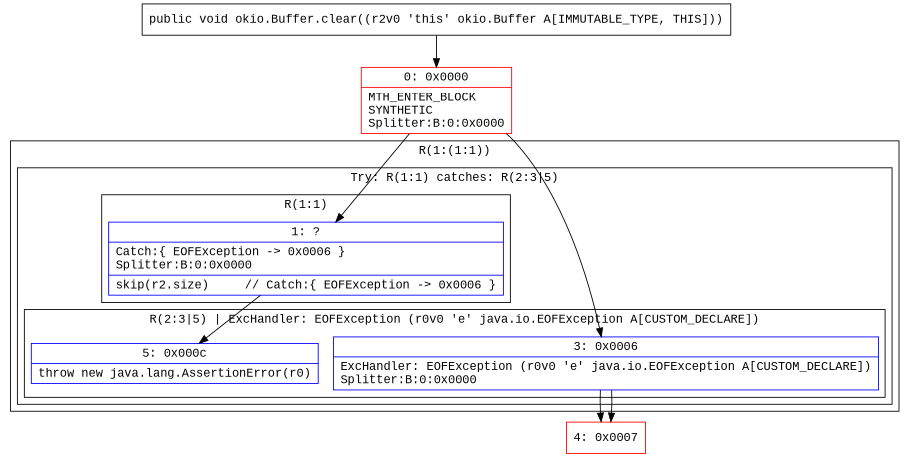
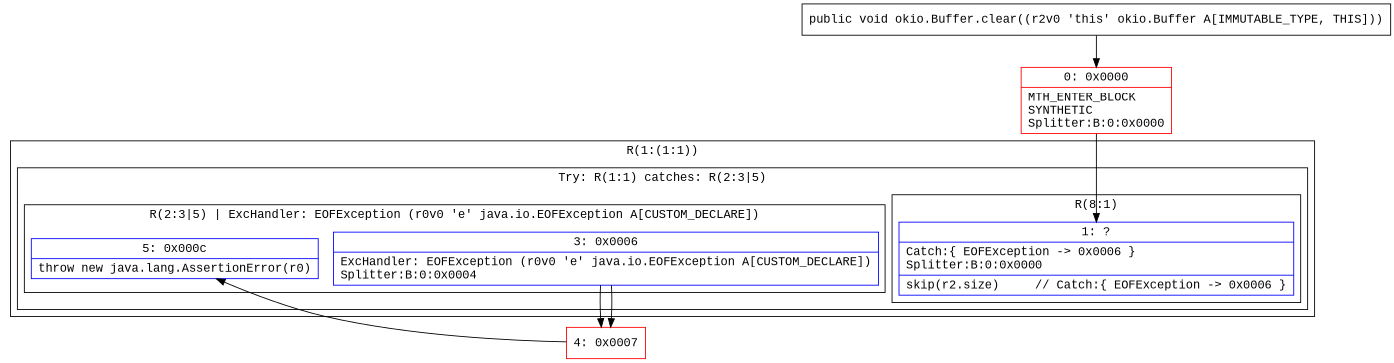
  digraph {
    fontname="Liberation Mono"
    node [color=blue fontname="Liberation Mono" shape=record]
    edge [fontname="Liberation Mono"]
    n1 [label="{1\:\ ?|Catch:\{ EOFException \-\> 0x0006 \}\lSplitter:B:0:0x0000\l|skip(r2.size)     \/\/ Catch:\{ EOFException \-\> 0x0006 \}\l}"]
-   n2 [label="{3\:\ 0x0006|ExcHandler: EOFException (r0v0 'e' java.io.EOFException A[CUSTOM_DECLARE])\lSplitter:B:0:0x0000\l}"]
+   n2 [label="{3\:\ 0x0006|ExcHandler: EOFException (r0v0 'e' java.io.EOFException A[CUSTOM_DECLARE])\lSplitter:B:0:0x0004\l}"]
    n3 [label="{5\:\ 0x000c|throw new java.lang.AssertionError(r0)\l}"]
    n4 [color=red label="{4\:\ 0x0007}"]
    n5 [color=red label="{0\:\ 0x0000|MTH_ENTER_BLOCK\lSYNTHETIC\lSplitter:B:0:0x0000\l}"]
    n6 [label="{public void okio.Buffer.clear((r2v0 'this' okio.Buffer A[IMMUTABLE_TYPE, THIS])) }" color=""]
    subgraph cluster_1 {
      label="R(1:(1:1))"
      subgraph cluster_2 {
        label="Try: R(1:1) catches: R(2:3|5)"
        subgraph cluster_3 {
-         label="R(1:1)"
+         label="R(8:1)"
          n1
        }
        subgraph cluster_4 {
          label="R(2:3|5) | ExcHandler: EOFException (r0v0 'e' java.io.EOFException A[CUSTOM_DECLARE])\l"
          n2
          n3
        }
      }
    }
    subgraph cluster_5 {
      label="R(2:3|5) | ExcHandler: EOFException (r0v0 'e' java.io.EOFException A[CUSTOM_DECLARE])\l"
    }
    n2 -> n4
    n2 -> n4
-   n1 -> n3
+   n4 -> n3
    n5 -> n1
-   n5 -> n2
    n6 -> n5
  }
